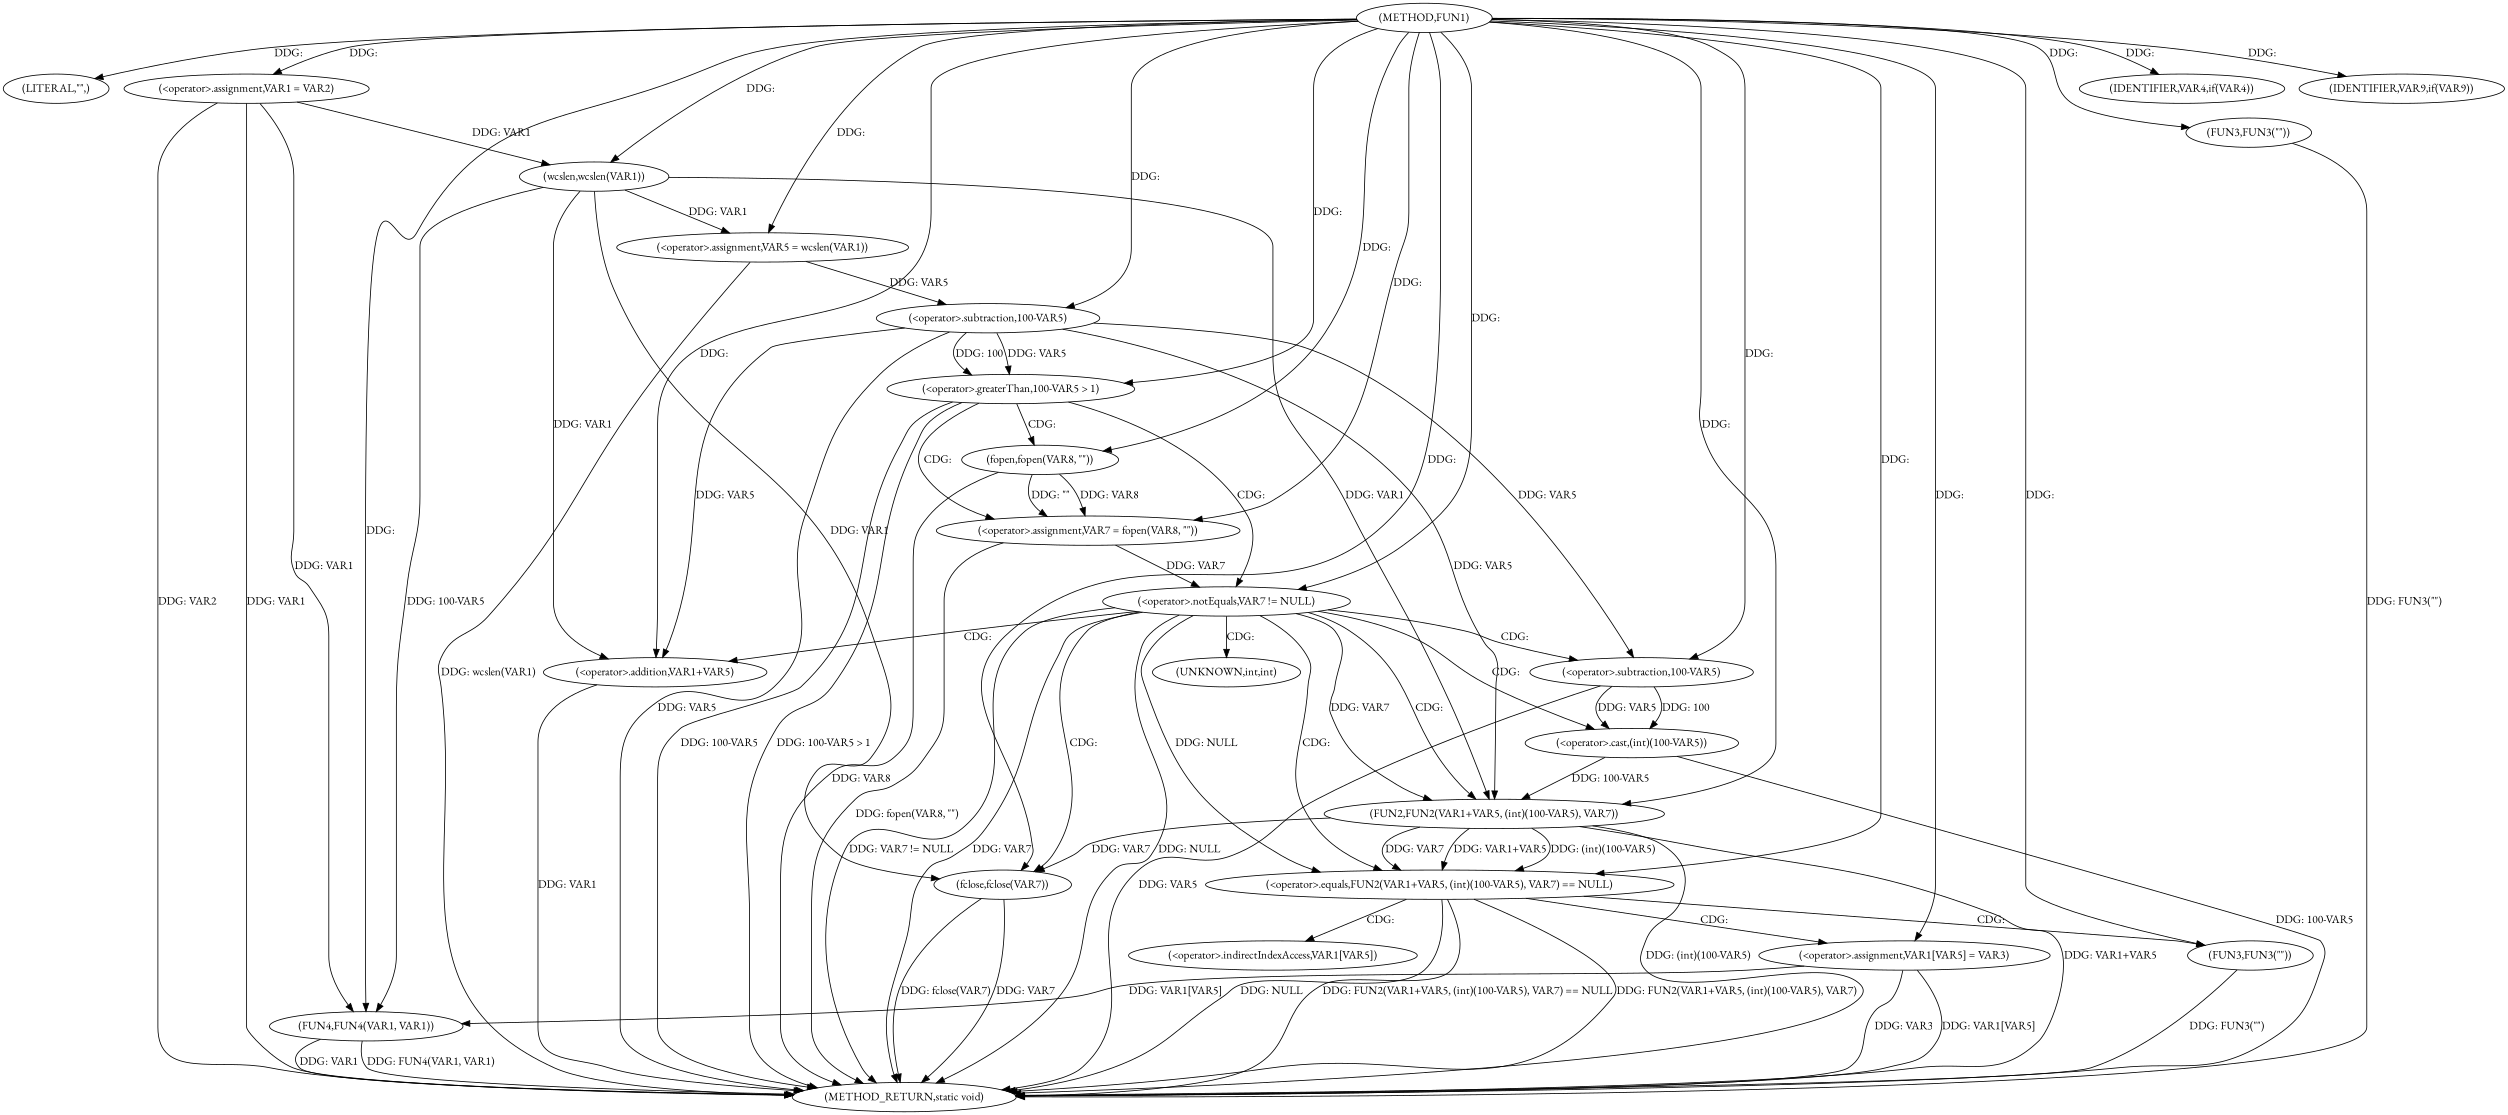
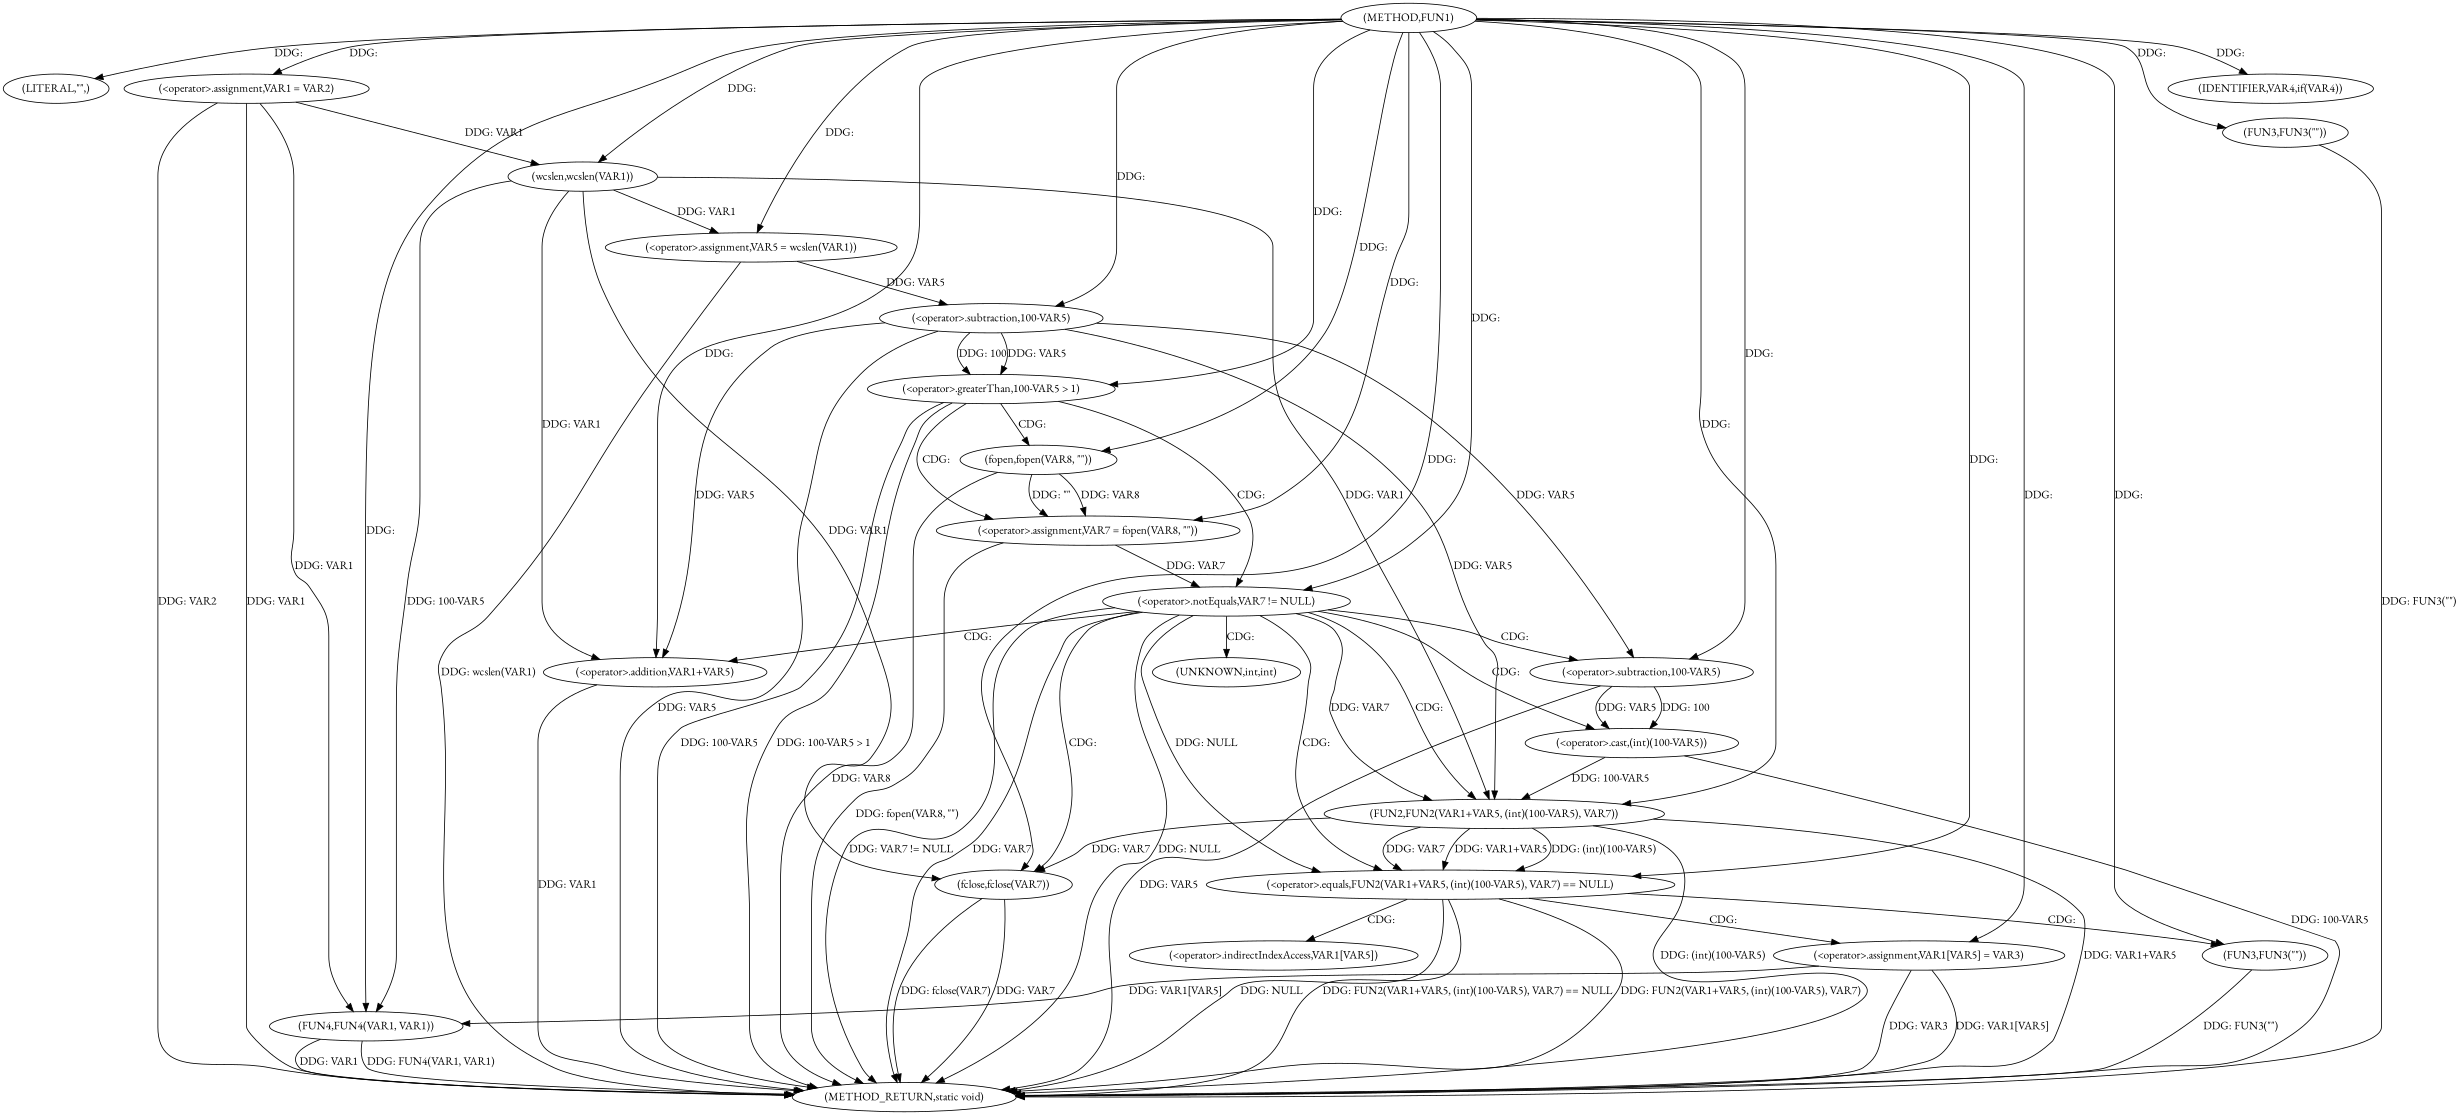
  digraph {
    fontname="EB Garamond"
    node [fontname="EB Garamond"]
    edge [fontname="EB Garamond"]
    n1 [label="(METHOD,FUN1)"]
    n2 [label="(LITERAL,\"\",)"]
    n3 [label="(<operator>.assignment,VAR1 = VAR2)"]
    n4 [label="(IDENTIFIER,VAR4,if(VAR4))"]
    n5 [label="(<operator>.assignment,VAR5 = wcslen(VAR1))"]
    n6 [label="(wcslen,wcslen(VAR1))"]
    n7 [label="(<operator>.greaterThan,100-VAR5 > 1)"]
    n8 [label="(<operator>.subtraction,100-VAR5)"]
    n9 [label="(<operator>.assignment,VAR7 = fopen(VAR8, \"\"))"]
    n10 [label="(fopen,fopen(VAR8, \"\"))"]
    n11 [label="(<operator>.notEquals,VAR7 != NULL)"]
    n12 [label="(<operator>.equals,FUN2(VAR1+VAR5, (int)(100-VAR5), VAR7) == NULL)"]
    n13 [label="(FUN2,FUN2(VAR1+VAR5, (int)(100-VAR5), VAR7))"]
    n14 [label="(<operator>.addition,VAR1+VAR5)"]
    n15 [label="(<operator>.subtraction,100-VAR5)"]
    n16 [label="(FUN3,FUN3(\"\"))"]
    n17 [label="(<operator>.assignment,VAR1[VAR5] = VAR3)"]
    n18 [label="(fclose,fclose(VAR7))"]
-   n19 [label="(IDENTIFIER,VAR9,if(VAR9))"]
    n20 [label="(FUN3,FUN3(\"\"))"]
    n21 [label="(FUN4,FUN4(VAR1, VAR1))"]
    n22 [label="(METHOD_RETURN,static void)"]
    n23 [label="(<operator>.cast,(int)(100-VAR5))"]
    n24 [label="(UNKNOWN,int,int)"]
    n25 [label="(<operator>.indirectIndexAccess,VAR1[VAR5])"]
    n1 -> n2 [label="DDG: "]
    n1 -> n3 [label="DDG: "]
    n1 -> n4 [label="DDG: "]
    n1 -> n5 [label="DDG: "]
    n1 -> n6 [label="DDG: "]
    n1 -> n7 [label="DDG: "]
    n1 -> n8 [label="DDG: "]
    n1 -> n9 [label="DDG: "]
    n1 -> n10 [label="DDG: "]
    n1 -> n11 [label="DDG: "]
    n1 -> n12 [label="DDG: "]
    n1 -> n13 [label="DDG: "]
    n1 -> n14 [label="DDG: "]
    n1 -> n15 [label="DDG: "]
    n1 -> n16 [label="DDG: "]
    n1 -> n17 [label="DDG: "]
    n1 -> n18 [label="DDG: "]
-   n1 -> n19 [label="DDG: "]
    n1 -> n20 [label="DDG: "]
    n1 -> n21 [label="DDG: "]
    n3 -> n6 [label="DDG: VAR1"]
    n3 -> n21 [label="DDG: VAR1"]
    n3 -> n22 [label="DDG: VAR1"]
    n3 -> n22 [label="DDG: VAR2"]
    n5 -> n8 [label="DDG: VAR5"]
    n5 -> n22 [label="DDG: wcslen(VAR1)"]
    n6 -> n5 [label="DDG: VAR1"]
    n6 -> n13 [label="DDG: VAR1"]
    n6 -> n14 [label="DDG: VAR1"]
    n6 -> n18 [label="DDG: VAR1"]
    n6 -> n21 [label="DDG: 100-VAR5"]
    n7 -> n9 [label="CDG: "]
    n7 -> n10 [label="CDG: "]
    n7 -> n11 [label="CDG: "]
    n7 -> n22 [label="DDG: 100-VAR5 > 1"]
    n7 -> n22 [label="DDG: 100-VAR5"]
    n8 -> n7 [label="DDG: 100"]
    n8 -> n7 [label="DDG: VAR5"]
    n8 -> n13 [label="DDG: VAR5"]
    n8 -> n14 [label="DDG: VAR5"]
    n8 -> n15 [label="DDG: VAR5"]
    n8 -> n22 [label="DDG: VAR5"]
    n9 -> n11 [label="DDG: VAR7"]
    n9 -> n22 [label="DDG: fopen(VAR8, \"\")"]
    n10 -> n9 [label="DDG: VAR8"]
    n10 -> n9 [label="DDG: \"\""]
    n10 -> n22 [label="DDG: VAR8"]
    n11 -> n12 [label="DDG: NULL"]
    n11 -> n12 [label="CDG: "]
    n11 -> n13 [label="DDG: VAR7"]
    n11 -> n13 [label="CDG: "]
    n11 -> n14 [label="CDG: "]
    n11 -> n15 [label="CDG: "]
    n11 -> n18 [label="CDG: "]
    n11 -> n22 [label="DDG: NULL"]
    n11 -> n22 [label="DDG: VAR7 != NULL"]
    n11 -> n22 [label="DDG: VAR7"]
    n11 -> n23 [label="CDG: "]
    n11 -> n24 [label="CDG: "]
    n12 -> n16 [label="CDG: "]
    n12 -> n17 [label="CDG: "]
    n12 -> n22 [label="DDG: FUN2(VAR1+VAR5, (int)(100-VAR5), VAR7) == NULL"]
    n12 -> n22 [label="DDG: FUN2(VAR1+VAR5, (int)(100-VAR5), VAR7)"]
    n12 -> n22 [label="DDG: NULL"]
    n12 -> n25 [label="CDG: "]
    n13 -> n12 [label="DDG: VAR1+VAR5"]
    n13 -> n12 [label="DDG: (int)(100-VAR5)"]
    n13 -> n12 [label="DDG: VAR7"]
    n13 -> n18 [label="DDG: VAR7"]
    n13 -> n22 [label="DDG: (int)(100-VAR5)"]
    n13 -> n22 [label="DDG: VAR1+VAR5"]
    n14 -> n22 [label="DDG: VAR1"]
    n15 -> n22 [label="DDG: VAR5"]
    n15 -> n23 [label="DDG: 100"]
    n15 -> n23 [label="DDG: VAR5"]
    n16 -> n22 [label="DDG: FUN3(\"\")"]
    n17 -> n21 [label="DDG: VAR1[VAR5]"]
    n17 -> n22 [label="DDG: VAR1[VAR5]"]
    n17 -> n22 [label="DDG: VAR3"]
    n18 -> n22 [label="DDG: fclose(VAR7)"]
    n18 -> n22 [label="DDG: VAR7"]
    n20 -> n22 [label="DDG: FUN3(\"\")"]
    n21 -> n22 [label="DDG: FUN4(VAR1, VAR1)"]
    n21 -> n22 [label="DDG: VAR1"]
    n23 -> n13 [label="DDG: 100-VAR5"]
    n23 -> n22 [label="DDG: 100-VAR5"]
  }
